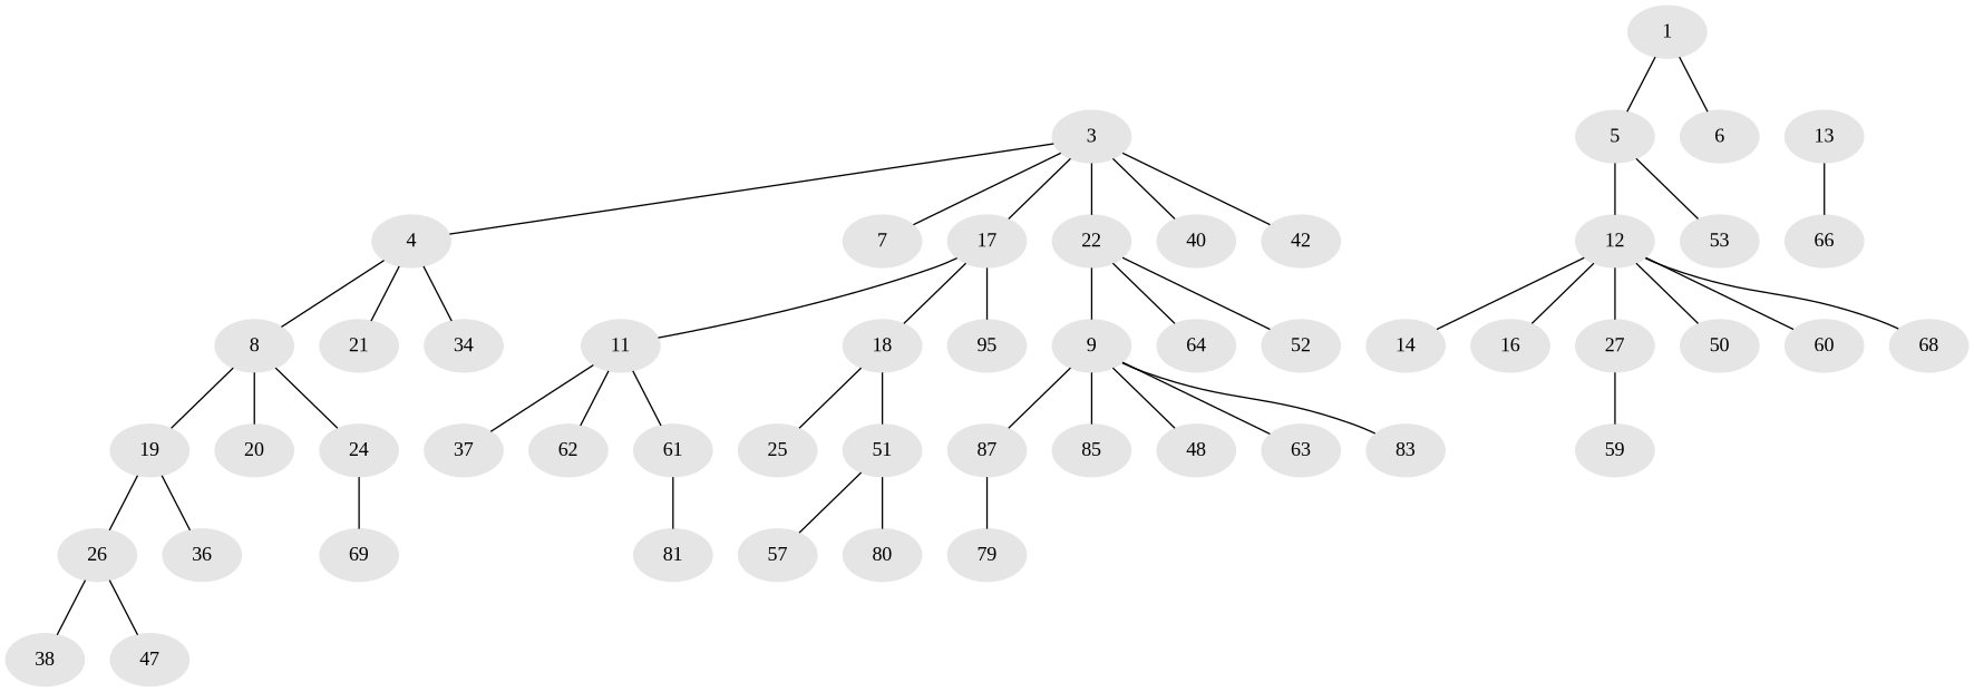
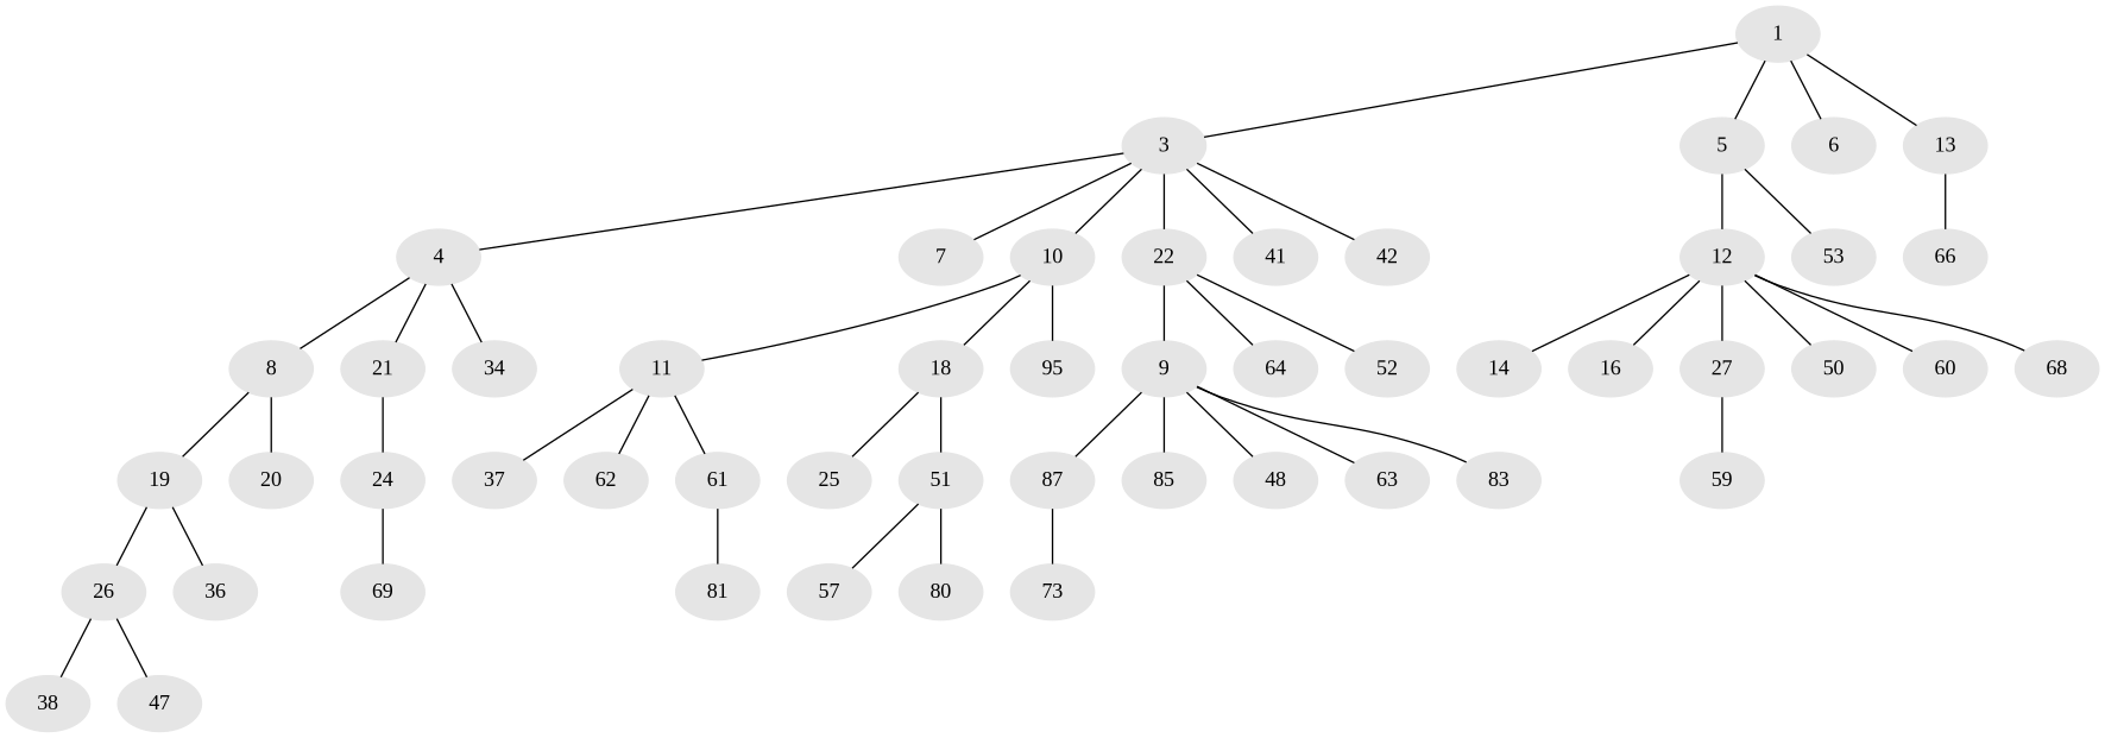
  graph {
    fontname="Liberation Serif"
    node [color=gray90 fontname="Liberation Serif" style=filled]
    edge [fontname="Liberation Serif"]
    1 [super="+2"]
    3 [super="+30"]
    5
    6 [super="+58"]
    13 [super="+75"]
    4 [super="+15"]
    7 [super="+32"]
-   10 [super="+43" label=17]
+   10 [super="+43"]
    22 [super="+33"]
-   40
+   40 [label=41]
    42 [super="+72"]
    12 [super="+28"]
    53 [super="+70"]
    66
    8 [super="+77"]
    21 [super="+49"]
    n17 [label=34]
    9 [super="+45"]
    n19 [label=87 super="+31"]
    n20 [label=85 super="+64"]
    48
    63
    83
    11 [super="+39"]
    18
    n26 [label=95]
    n27 [label=64 super="+61"]
    52
    19 [super="+34"]
    20 [super="+23"]
    24 [super="+41"]
    14 [super="+67"]
    16 [super="+82"]
    27
    50
    60
    68 [super="+78"]
    26 [super="+76"]
    36
-   73 [label=79]
+   73
    37
    62
    n43 [label=61 super="+74"]
    25
    51 [super="+56"]
    81
    59
    57
    80
    38 [super="+65"]
    47
    69
+   1 -- 3
    1 -- 5
    1 -- 6
+   1 -- 13
    3 -- 4
    3 -- 7
    3 -- 10
    3 -- 22
    3 -- 40
    3 -- 42
    5 -- 12
    5 -- 53
    13 -- 66
    4 -- 8
    4 -- 21
    4 -- n17
    10 -- 11
    10 -- 18
    10 -- n26
    22 -- 9
    22 -- n27
    22 -- 52
    12 -- 14
    12 -- 16
    12 -- 27
    12 -- 50
    12 -- 60
    12 -- 68
    8 -- 19
    8 -- 20
-   8 -- 24
+   21 -- 24
    9 -- n19
    9 -- n20
    9 -- 48
    9 -- 63
    9 -- 83
    n19 -- 73
    11 -- 37
    11 -- 62
    11 -- n43
    18 -- 25
    18 -- 51
    19 -- 26
    19 -- 36
    24 -- 69
    27 -- 59
    26 -- 38
    26 -- 47
    n43 -- 81
    51 -- 57
    51 -- 80
  }
